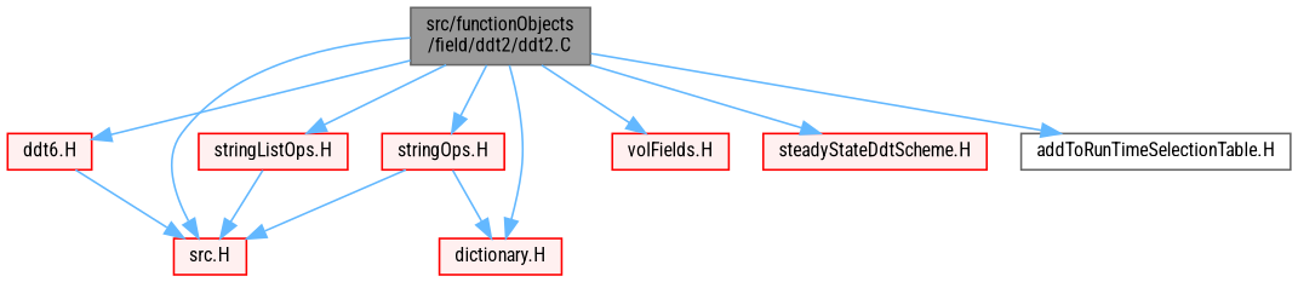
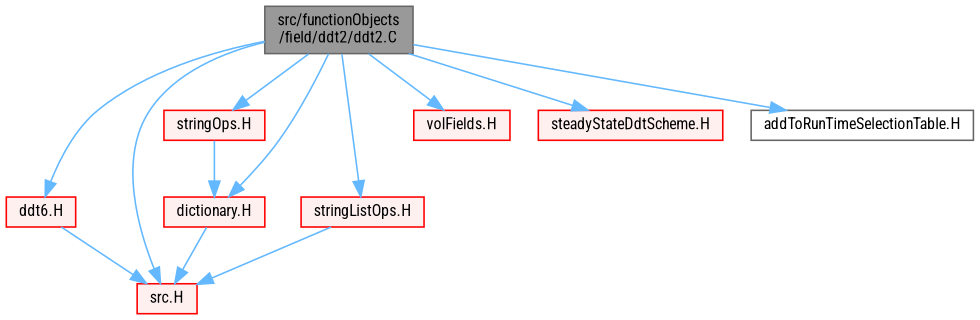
  digraph {
    fontname="Roboto Condensed"
    node [color=red fillcolor="#FFF0F0" fontname="Roboto Condensed" fontsize=10 shape=box style=filled]
    edge [color=steelblue1 fontname="Roboto Condensed" fontsize=10 labelfontname=Helvetica labelfontsize=10 style=solid]
    n1 [color=gray40 fillcolor=grey60 fontcolor=black height=0.2 label="src/functionObjects\l/field/ddt2/ddt2.C" width=0.4]
    n2 [height=0.2 label="ddt6.H" width=0.4]
    n3 [height=0.2 label="src.H" width=0.4]
    n4 [height=0.2 label="stringOps.H" width=0.4]
    n5 [height=0.2 label="dictionary.H" width=0.4]
    n6 [height=0.2 label="stringListOps.H" width=0.4]
    n7 [height=0.2 label="volFields.H" width=0.4]
    n8 [height=0.2 label="steadyStateDdtScheme.H" width=0.4]
    n9 [color=grey40 fillcolor=white height=0.2 label="addToRunTimeSelectionTable.H" width=0.4]
    n1 -> n2
    n1 -> n3
    n1 -> n4
    n1 -> n5
    n1 -> n6
    n1 -> n7
    n1 -> n8
    n1 -> n9
    n2 -> n3
-   n4 -> n3
+   n5 -> n3
    n4 -> n5
    n6 -> n3
  }
